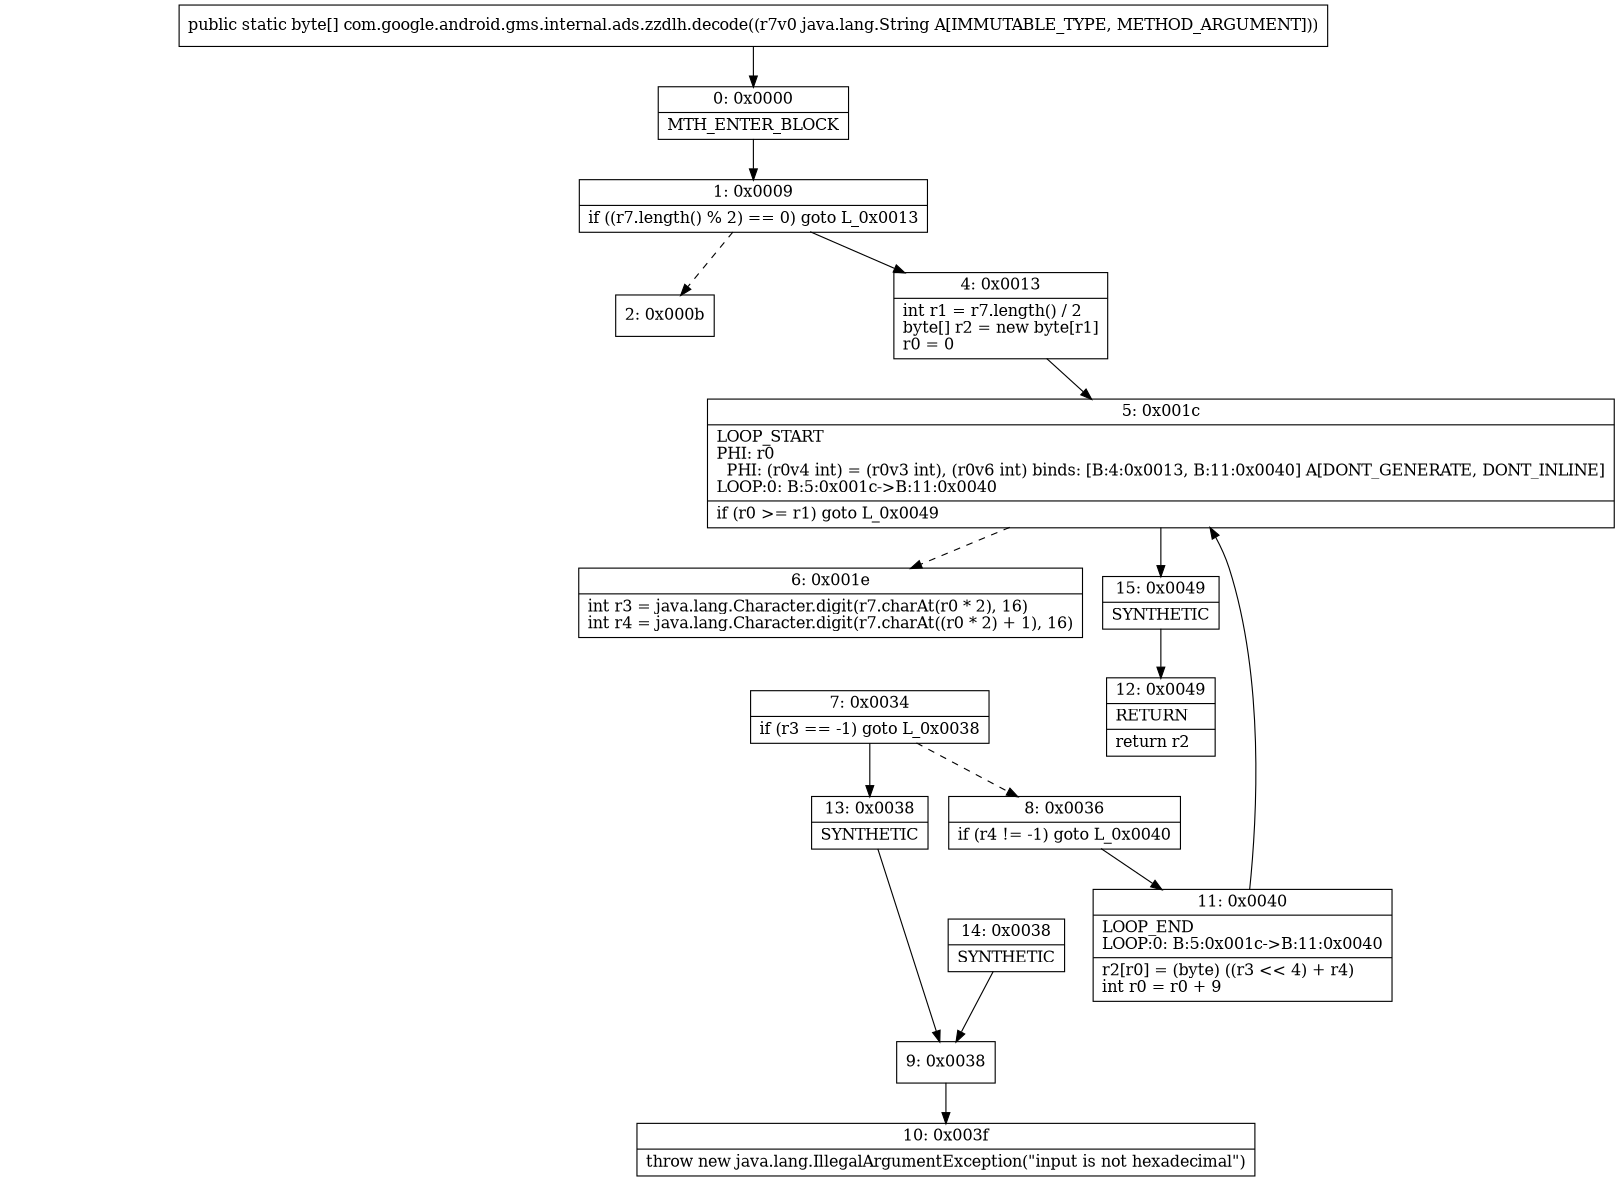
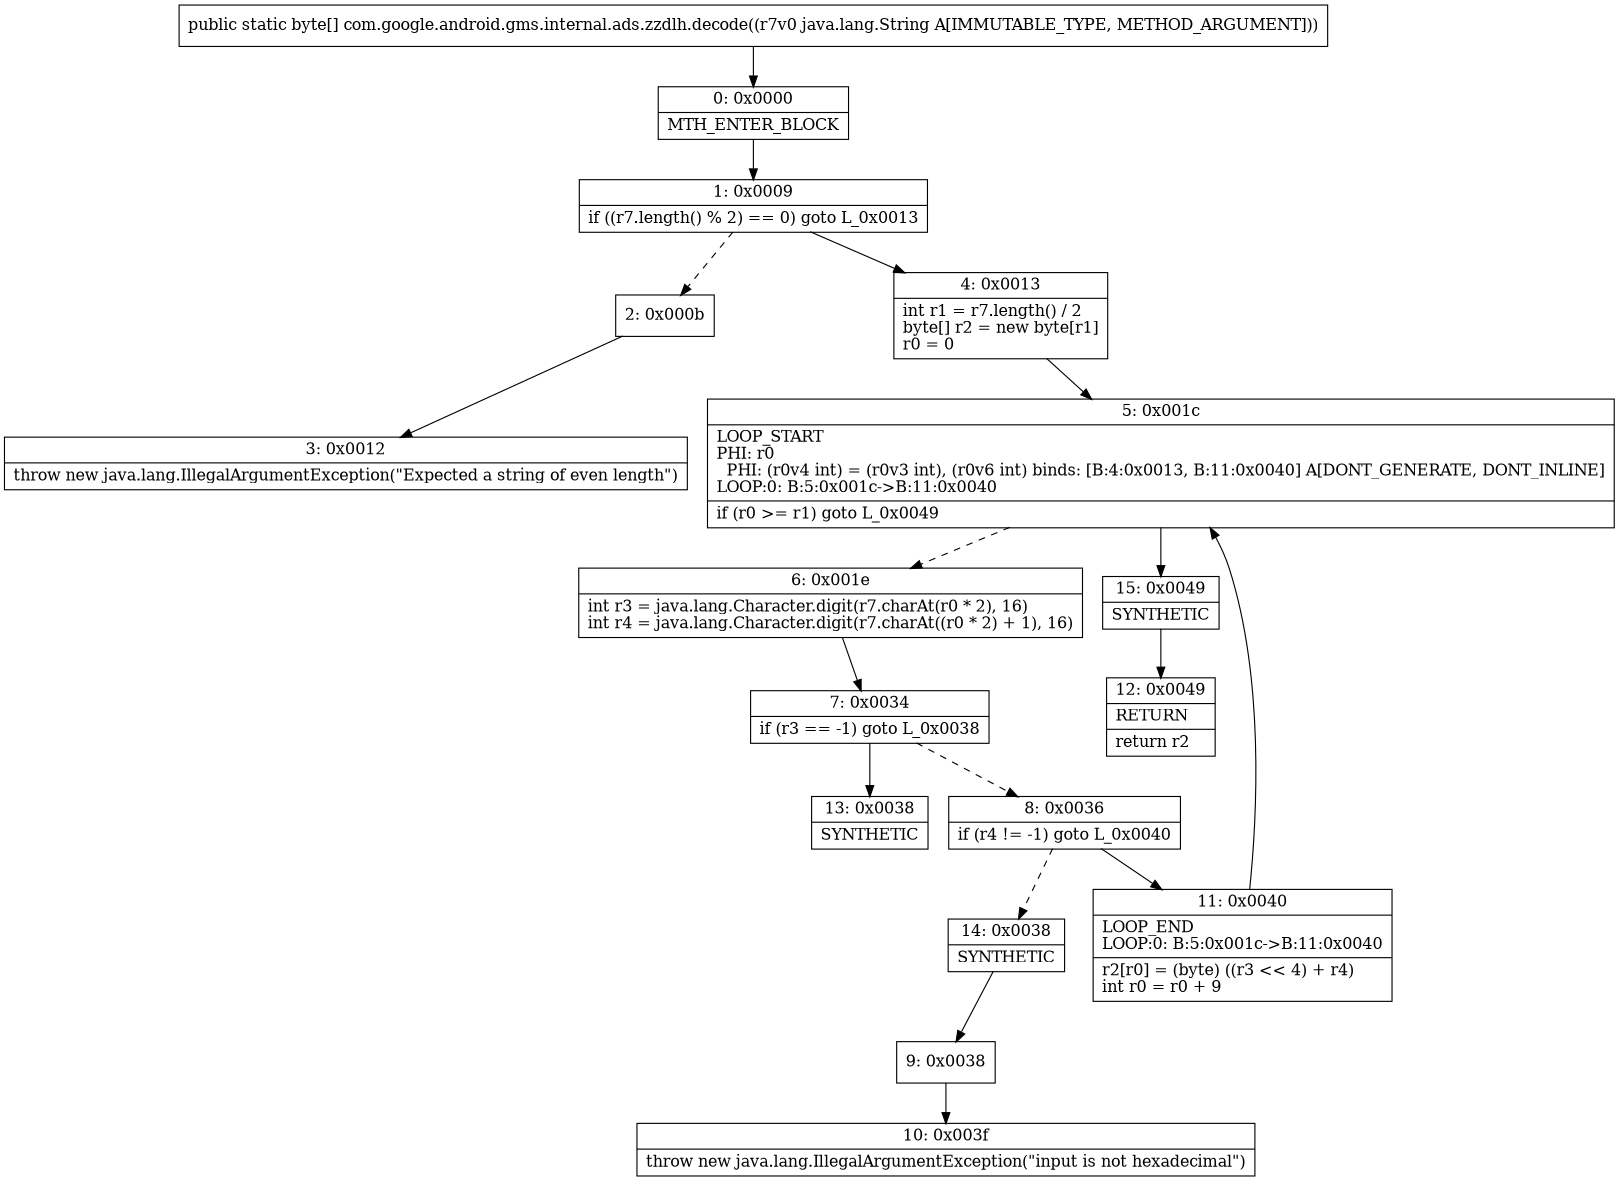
  digraph {
    node [shape=record]
    n1 [label="{0\:\ 0x0000|MTH_ENTER_BLOCK\l}"]
    n2 [label="{1\:\ 0x0009|if ((r7.length() % 2) == 0) goto L_0x0013\l}"]
    n3 [label="{2\:\ 0x000b}"]
    n4 [label="{4\:\ 0x0013|int r1 = r7.length() \/ 2\lbyte[] r2 = new byte[r1]\lr0 = 0\l}"]
+   n5 [label="{3\:\ 0x0012|throw new java.lang.IllegalArgumentException(\"Expected a string of even length\")\l}"]
    n6 [label="{5\:\ 0x001c|LOOP_START\lPHI: r0 \l  PHI: (r0v4 int) = (r0v3 int), (r0v6 int) binds: [B:4:0x0013, B:11:0x0040] A[DONT_GENERATE, DONT_INLINE]\lLOOP:0: B:5:0x001c\-\>B:11:0x0040\l|if (r0 \>= r1) goto L_0x0049\l}"]
    n7 [label="{6\:\ 0x001e|int r3 = java.lang.Character.digit(r7.charAt(r0 * 2), 16)\lint r4 = java.lang.Character.digit(r7.charAt((r0 * 2) + 1), 16)\l}"]
    n8 [label="{15\:\ 0x0049|SYNTHETIC\l}"]
    n9 [label="{7\:\ 0x0034|if (r3 == \-1) goto L_0x0038\l}"]
    n10 [label="{12\:\ 0x0049|RETURN\l|return r2\l}"]
    n11 [label="{8\:\ 0x0036|if (r4 != \-1) goto L_0x0040\l}"]
    n12 [label="{13\:\ 0x0038|SYNTHETIC\l}"]
    n13 [label="{11\:\ 0x0040|LOOP_END\lLOOP:0: B:5:0x001c\-\>B:11:0x0040\l|r2[r0] = (byte) ((r3 \<\< 4) + r4)\lint r0 = r0 + 9\l}"]
    n14 [label="{14\:\ 0x0038|SYNTHETIC\l}"]
    n15 [label="{9\:\ 0x0038}"]
    n16 [label="{10\:\ 0x003f|throw new java.lang.IllegalArgumentException(\"input is not hexadecimal\")\l}"]
    n17 [label="{public static byte[] com.google.android.gms.internal.ads.zzdlh.decode((r7v0 java.lang.String A[IMMUTABLE_TYPE, METHOD_ARGUMENT])) }"]
    n1 -> n2
    n2 -> n3 [style=dashed]
    n2 -> n4
+   n3 -> n5
    n4 -> n6
    n6 -> n7 [style=dashed]
    n6 -> n8
+   n7 -> n9
    n8 -> n10
    n9 -> n11 [style=dashed]
    n9 -> n12
    n11 -> n13
-   n12 -> n15
+   n11 -> n14 [style=dashed]
    n13 -> n6
    n14 -> n15
    n15 -> n16
    n17 -> n1
  }
